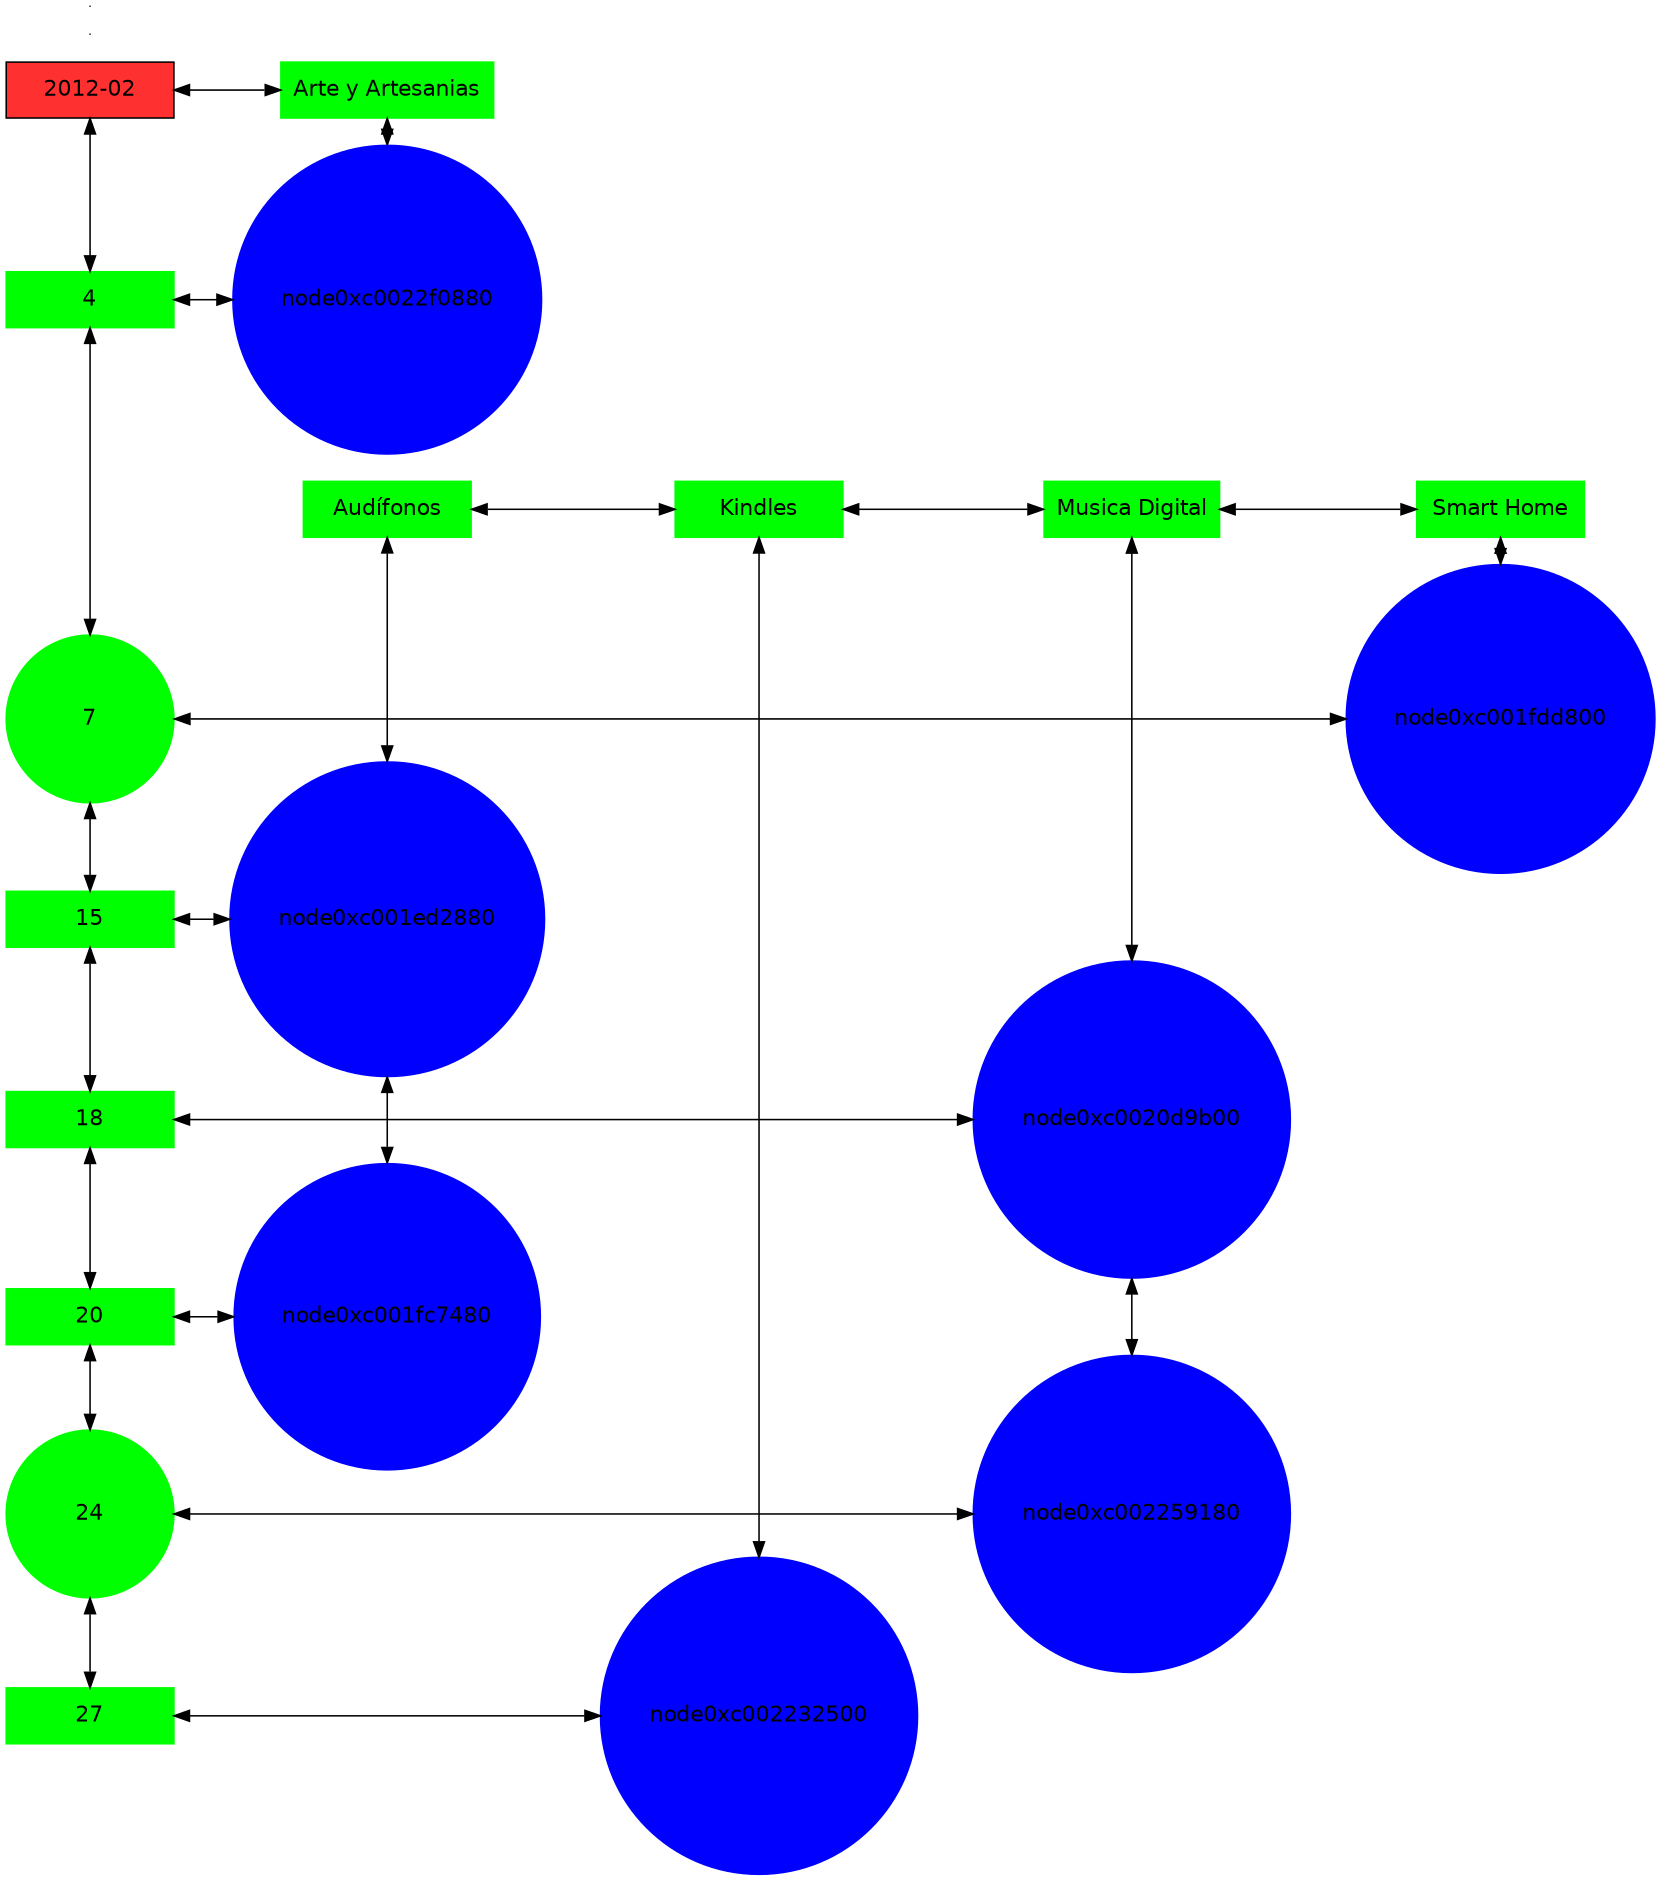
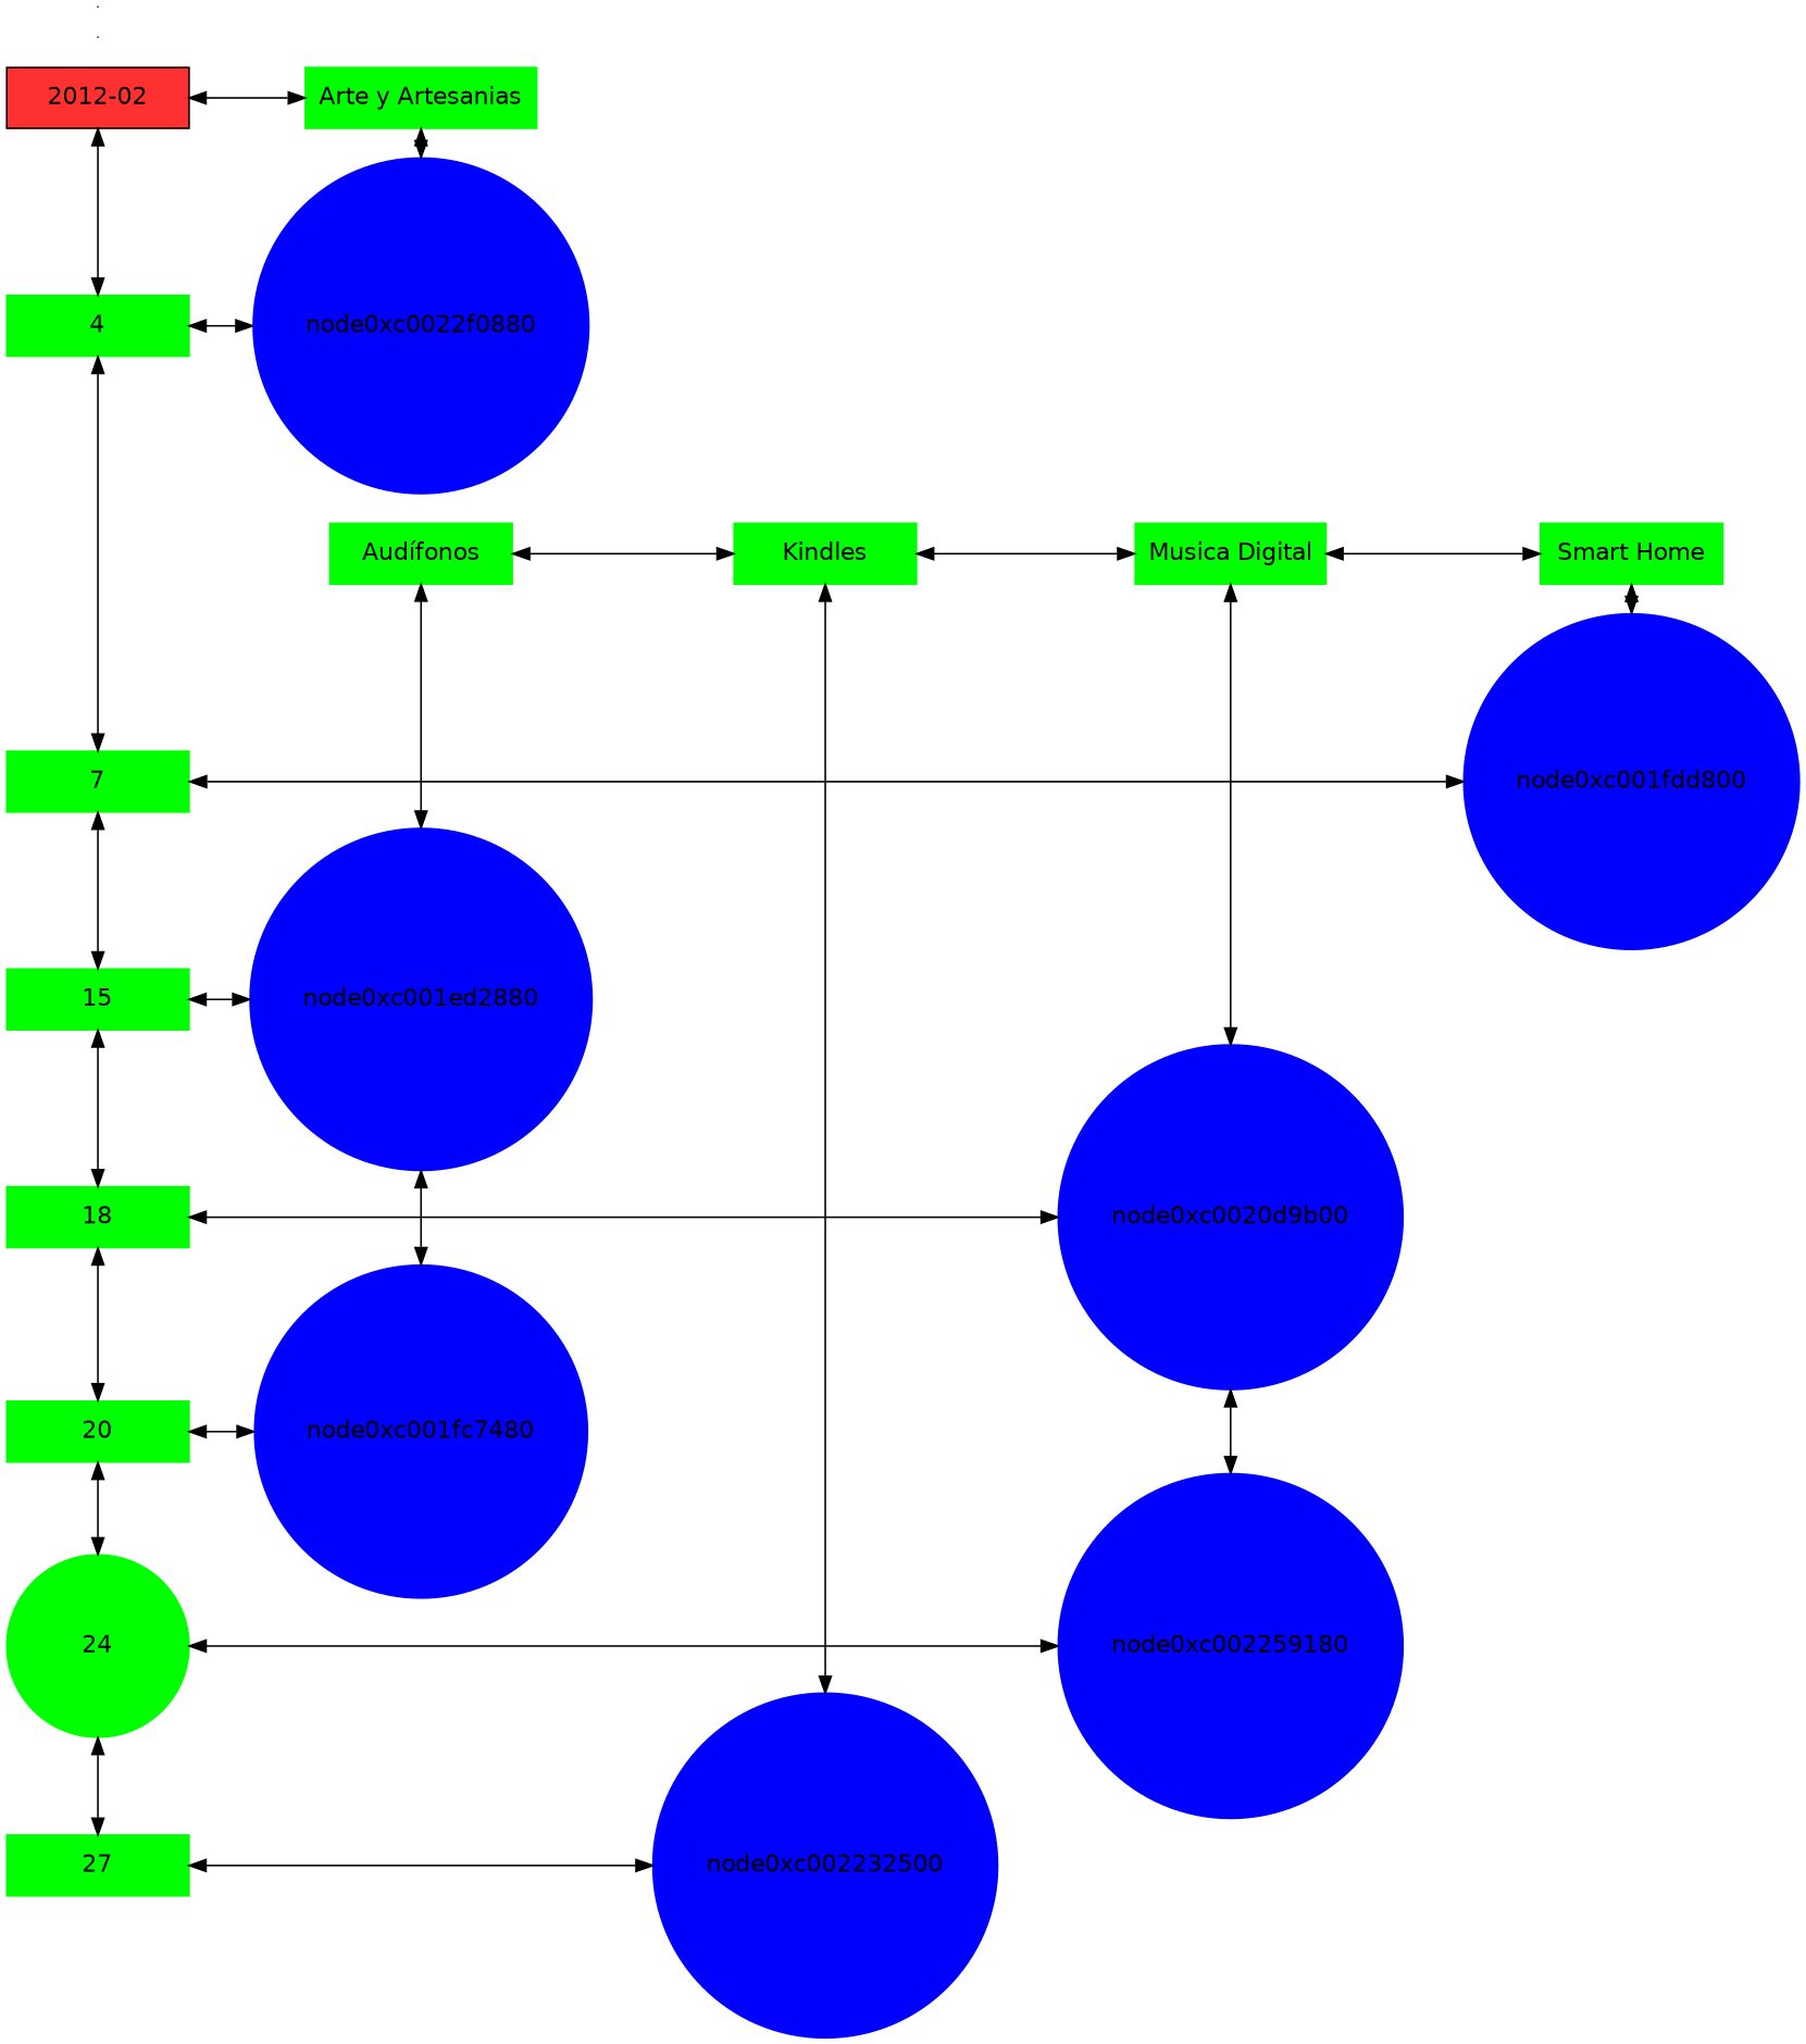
  digraph {
    fontname="DejaVu Sans"
    rankdir=LR
    node [fontname="DejaVu Sans" group=1 shape=box style=filled color=green]
    edge [dir=both fontname="DejaVu Sans"]
    n1 [fillcolor=firebrick1 label="2012-02" width=1.5 color=""]
    n2 [group=4 label=4 width=1.5]
-   n3 [group=7 label=7 shape=circle width=1.5]
+   n3 [group=7 label=7 width=1.5]
    n4 [group=15 label=15 width=1.5]
    n5 [group=18 label=18 width=1.5]
    n6 [group=20 label=20 width=1.5]
    n7 [group=24 label=24 shape=circle width=1.5]
    n8 [group=27 label=27 width=1.5]
    n9 [label="Arte y Artesanias" width=1.5]
    node0xc0022f0880 [color=blue group=4 shape=circle width=0.5]
    n11 [label="Audífonos" width=1.5]
    node0xc001ed2880 [color=blue group=15 shape=circle width=0.5]
    node0xc001fc7480 [color=blue group=20 shape=circle width=0.5]
    n14 [label=Kindles width=1.5]
    node0xc002232500 [color=blue group=27 shape=circle width=0.5]
    n16 [label="Musica Digital" width=1.5]
    node0xc0020d9b00 [color=blue group=18 shape=circle width=0.5]
    node0xc002259180 [color=blue group=24 shape=circle width=0.5]
    n19 [label="Smart Home" width=1.5]
    node0xc001fdd800 [color=blue group=7 shape=circle width=0.5]
    e0 [shape=point width=0 group="" style="" color=""]
    e1 [shape=point width=0 group="" style="" color=""]
    subgraph sub_1 {
      rank=same
      n1
      n2
    }
    subgraph sub_2 {
      rank=same
      n2
      n3
    }
    subgraph sub_3 {
      rank=same
      n3
      n4
    }
    subgraph sub_4 {
      rank=same
      n4
      n5
    }
    subgraph sub_5 {
      rank=same
      n5
      n6
    }
    subgraph sub_6 {
      rank=same
      n6
      n7
    }
    subgraph sub_7 {
      rank=same
      n7
      n8
    }
    subgraph sub_8 {
      rank=same
      n9
      node0xc0022f0880
    }
    subgraph sub_9 {
      rank=same
      n11
      node0xc001ed2880
    }
    subgraph sub_10 {
      rank=same
      node0xc001ed2880
      node0xc001fc7480
    }
    subgraph sub_11 {
      rank=same
      n14
      node0xc002232500
    }
    subgraph sub_12 {
      rank=same
      n16
      node0xc0020d9b00
    }
    subgraph sub_13 {
      rank=same
      node0xc0020d9b00
      node0xc002259180
    }
    subgraph sub_14 {
      rank=same
      n19
      node0xc001fdd800
    }
    n1 -> n2
    n1 -> n9
    n2 -> n3
    n2 -> node0xc0022f0880
    n3 -> n4
    n3 -> node0xc001fdd800
    n4 -> n5
    n4 -> node0xc001ed2880
    n5 -> n6
    n5 -> node0xc0020d9b00
    n6 -> n7
    n6 -> node0xc001fc7480
    n7 -> n8
    n7 -> node0xc002259180
    n8 -> node0xc002232500
    n9 -> node0xc0022f0880
    n11 -> node0xc001ed2880
    n11 -> n14
    node0xc001ed2880 -> node0xc001fc7480
    n14 -> node0xc002232500
    n14 -> n16
    n16 -> node0xc0020d9b00
    n16 -> n19
    node0xc0020d9b00 -> node0xc002259180
    n19 -> node0xc001fdd800
  }
